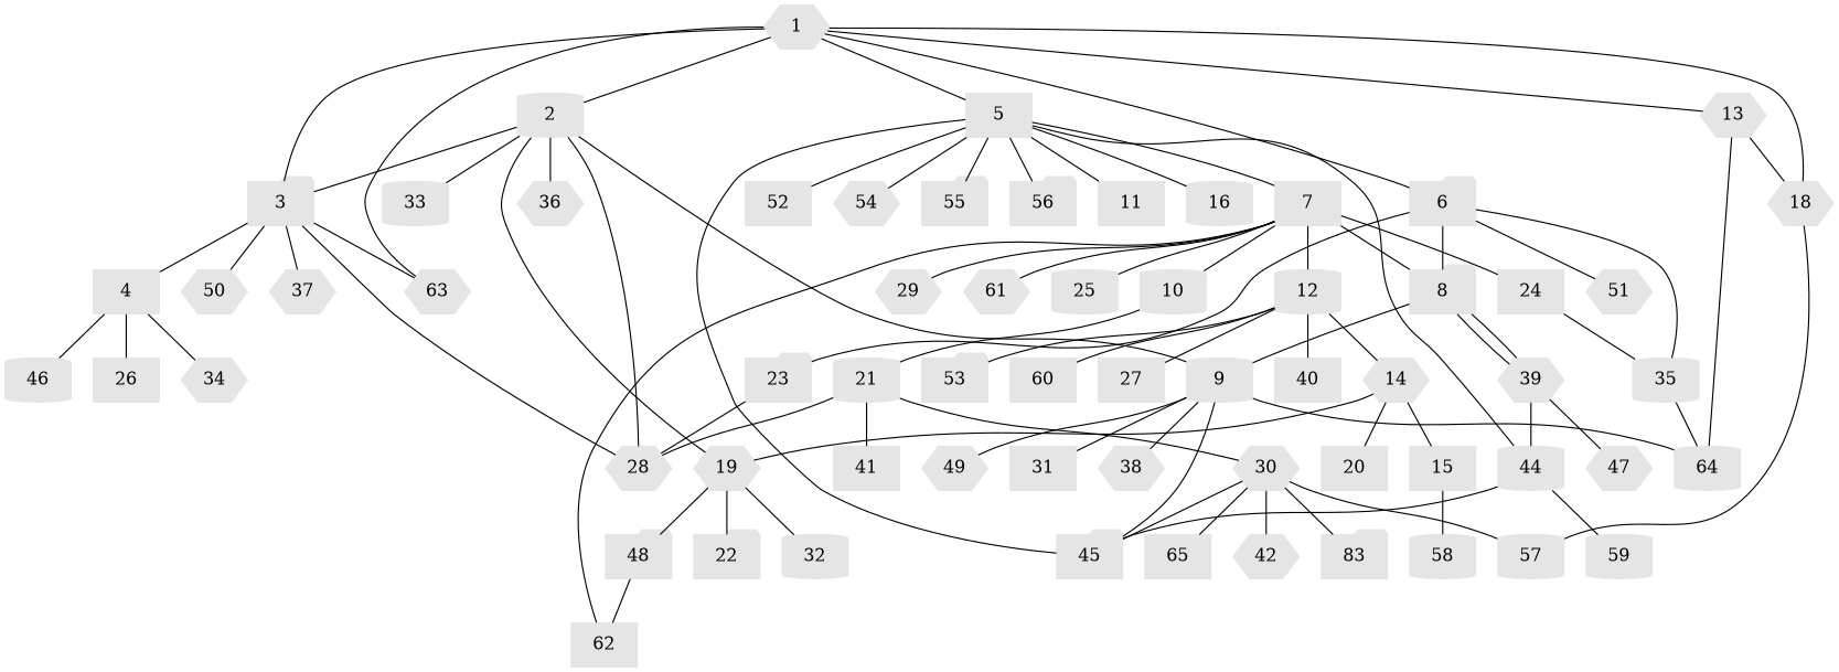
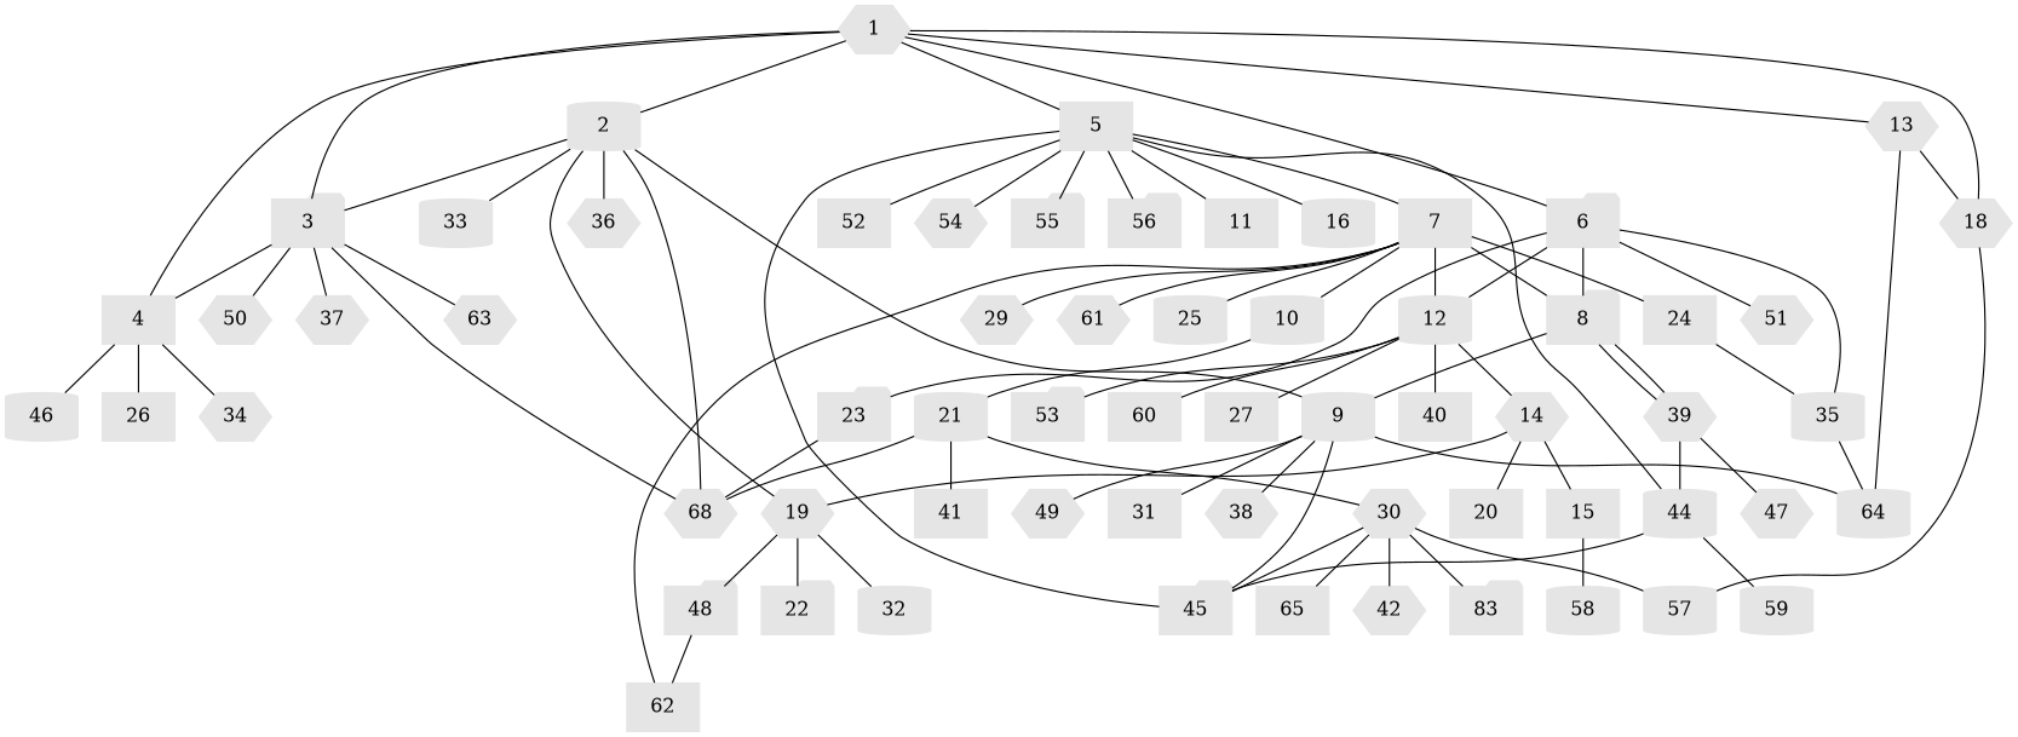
  graph {
    node [color=gray90 shape=hexagon style=filled]
    2 [shape=cylinder]
    1
    3 [shape=folder]
    4 [shape=box]
    5 [shape=box]
    6 [shape=folder]
    13
    18
    9 [shape=cylinder]
    19
-   28
+   28 [label=68]
    33 [shape=cylinder]
    36
    37
    50
    63
    26 [shape=box]
    34
    46 [shape=cylinder]
    7 [shape=box]
    11 [shape=box]
    16 [shape=cylinder]
    44 [shape=cylinder]
    45 [shape=folder]
    52 [shape=box]
    54
    55 [shape=folder]
    56 [shape=folder]
    8 [shape=folder]
    12 [shape=cylinder]
    23 [shape=folder]
    35 [shape=cylinder]
    51
    64 [shape=cylinder]
    57 [shape=cylinder]
    31 [shape=box]
    38
    49
    22 [shape=folder]
    32 [shape=cylinder]
    48 [shape=folder]
    10 [shape=cylinder]
    24 [shape=box]
    25 [shape=cylinder]
    29
    61
    62 [shape=box]
    59 [shape=cylinder]
    39
    14
    27 [shape=box]
    40 [shape=box]
    53 [shape=folder]
    60 [shape=box]
    21 [shape=cylinder]
    47
    30
    41 [shape=box]
    15 [shape=box]
    20 [shape=box]
    58 [shape=cylinder]
    42
    n63 [label=83 shape=folder]
    65 [shape=box]
    2 -- 3
    2 -- 9
    2 -- 19
    2 -- 28
    2 -- 33
    2 -- 36
    1 -- 2
    1 -- 3
-   1 -- 63
+   1 -- 4
    1 -- 5
    1 -- 6
    1 -- 13
    1 -- 18
    3 -- 4
    3 -- 28
    3 -- 37
    3 -- 50
    3 -- 63
    4 -- 26
    4 -- 34
    4 -- 46
    5 -- 7
    5 -- 11
    5 -- 16
    5 -- 44
    5 -- 45
    5 -- 52
    5 -- 54
    5 -- 55
    5 -- 56
    6 -- 8
+   6 -- 12
    6 -- 23
    6 -- 35
    6 -- 51
    13 -- 18
    13 -- 64
    18 -- 57
    9 -- 45
    9 -- 64
    9 -- 31
    9 -- 38
    9 -- 49
    19 -- 22
    19 -- 32
    19 -- 48
    7 -- 8
    7 -- 12
    7 -- 10
    7 -- 24
    7 -- 25
    7 -- 29
    7 -- 61
    7 -- 62
    44 -- 45
    44 -- 59
    8 -- 9
    8 -- 39
    8 -- 39
    12 -- 14
    12 -- 27
    12 -- 40
    12 -- 53
    12 -- 60
    23 -- 28
    35 -- 64
    48 -- 62
    10 -- 21
    24 -- 35
    39 -- 44
    39 -- 47
    14 -- 19
    14 -- 15
    14 -- 20
    21 -- 28
    21 -- 30
    21 -- 41
    30 -- 45
    30 -- 57
    30 -- 42
    30 -- n63
    30 -- 65
    15 -- 58
  }
